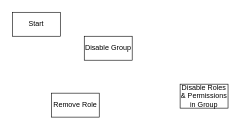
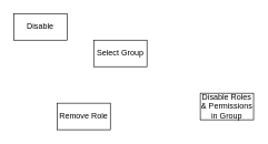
  <mxCell id="0" />
  <mxCell id="1" parent="0" />
- <mxCell id="2" value="Start" style="rounded=0;whiteSpace=wrap;html=1;" vertex="1" parent="1"><mxGeometry x="20" y="20" width="80" height="40" as="geometry" /></mxCell>
+ <mxCell id="2" value="Disable" style="rounded=0;whiteSpace=wrap;html=1;" vertex="1" parent="1"><mxGeometry x="20" y="20" width="80" height="40" as="geometry" /></mxCell>
  <mxCell id="3" value="Remove Role" style="rounded=0;whiteSpace=wrap;html=1;" vertex="1" parent="1"><mxGeometry x="85" y="155" width="80" height="40" as="geometry" /></mxCell>
  <mxCell id="4" value="Disable Roles &amp;amp; Permissions in Group" style="rounded=0;whiteSpace=wrap;html=1;" vertex="1" parent="1"><mxGeometry x="300" y="140" width="80" height="40" as="geometry" /></mxCell>
- <mxCell id="5" value="Disable Group" style="rounded=0;whiteSpace=wrap;html=1;" vertex="1" parent="1"><mxGeometry x="140" y="60" width="80" height="40" as="geometry" /></mxCell>
+ <mxCell id="5" value="Select Group" style="rounded=0;whiteSpace=wrap;html=1;" vertex="1" parent="1"><mxGeometry x="140" y="60" width="80" height="40" as="geometry" /></mxCell>
